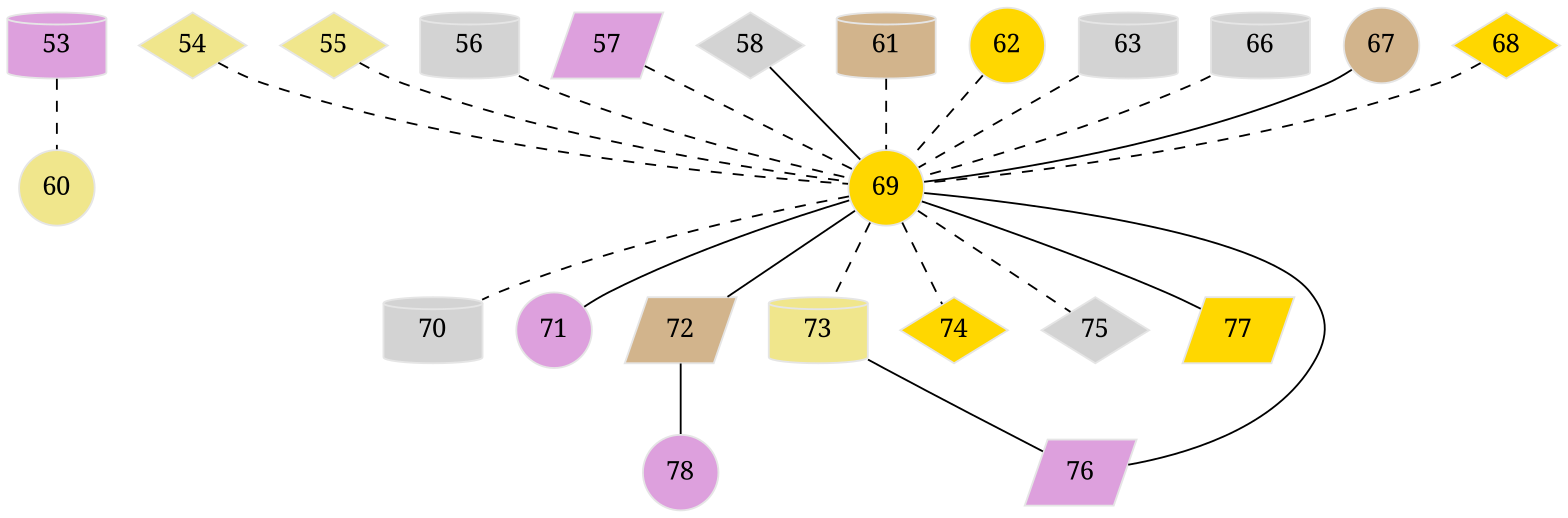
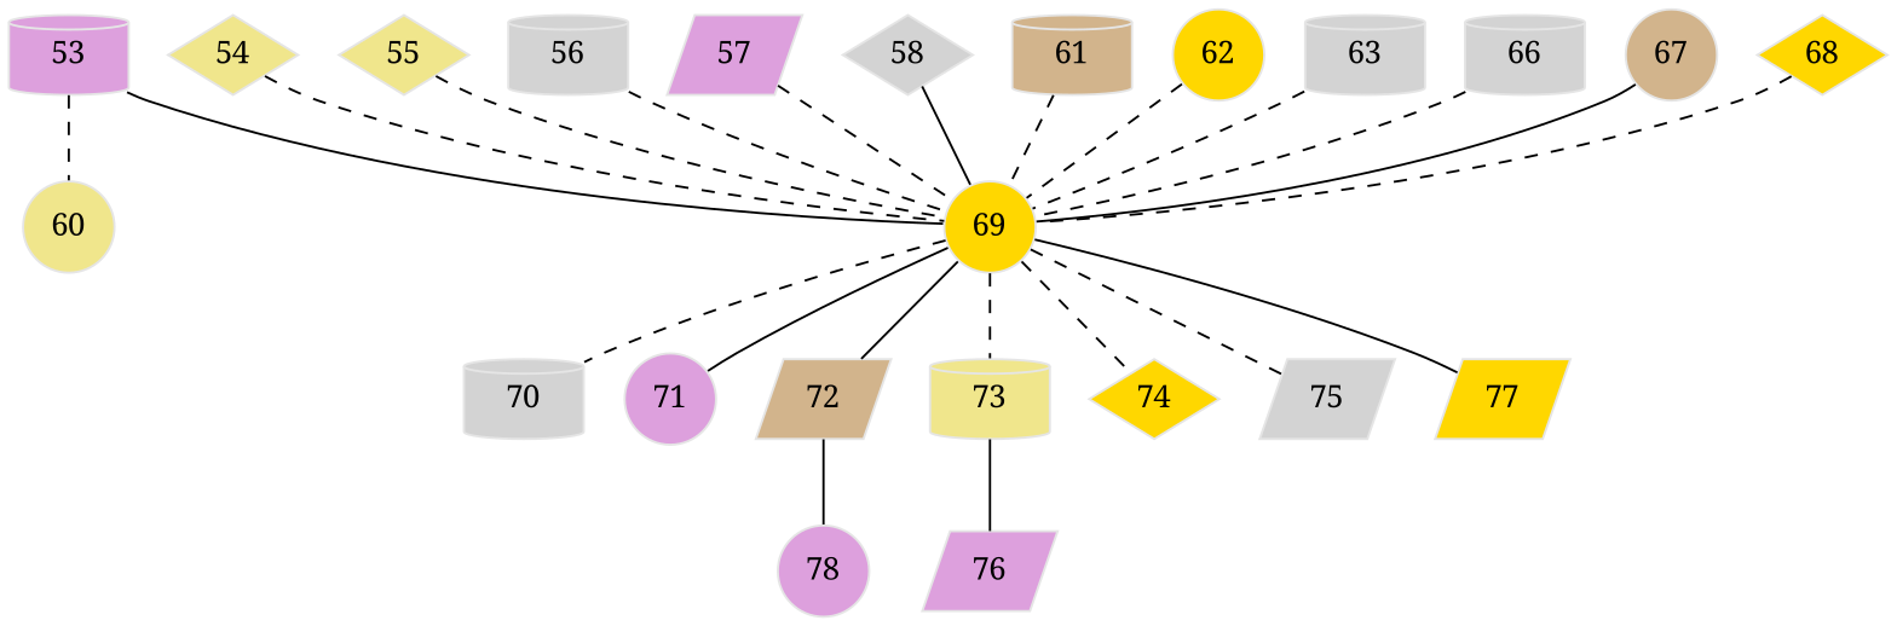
  graph {
    fontname="Noto Serif"
    node [color=gray90 fillcolor=lightgrey fontname="Noto Serif" shape=cylinder style=filled]
    edge [fontname="Noto Serif" style=dashed]
    53 [fillcolor=plum]
    60 [fillcolor=khaki shape=circle]
    69 [fillcolor=gold shape=circle super="+40+35+24+25+33+36+49+30+31+38+32+39+47+59+42+44+45+46+48+50+52"]
    70
    71 [fillcolor=plum shape=circle]
    72 [fillcolor=tan shape=parallelogram super="+23+27+65+43"]
    73 [fillcolor=khaki super="+26+51+64"]
    74 [fillcolor=gold shape=diamond]
-   75 [shape=diamond]
+   75 [shape=parallelogram]
    77 [fillcolor=gold shape=parallelogram]
    54 [fillcolor=khaki shape=diamond]
    55 [fillcolor=khaki shape=diamond]
    56
    57 [fillcolor=plum shape=parallelogram]
    58 [shape=diamond]
    61 [fillcolor=tan]
    62 [fillcolor=gold shape=circle]
    63
    66
    67 [fillcolor=tan shape=circle]
    68 [fillcolor=gold shape=diamond]
    78 [fillcolor=plum shape=circle]
    76 [fillcolor=plum shape=parallelogram]
    53 -- 60
-   76 -- 69 [style=solid]
+   53 -- 69 [style=solid]
    69 -- 70
    69 -- 71 [style=solid]
    69 -- 72 [style=solid]
    69 -- 73
    69 -- 74
    69 -- 75
    69 -- 77 [style=solid]
    72 -- 78 [style=solid]
    73 -- 76 [style=solid]
    54 -- 69
    55 -- 69
    56 -- 69
    57 -- 69
    58 -- 69 [style=solid]
    61 -- 69
    62 -- 69
    63 -- 69
    66 -- 69
    67 -- 69 [style=solid]
    68 -- 69
  }
